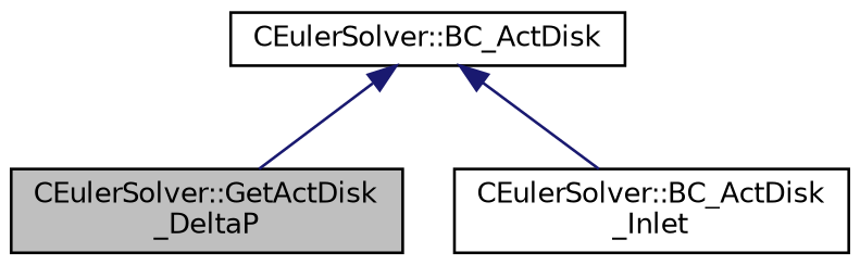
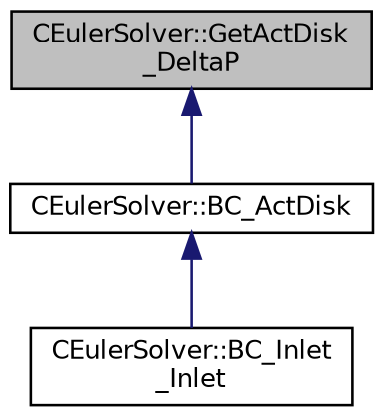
  digraph {
    rankdir=TB
    node [color=black fillcolor=white fontname=Helvetica fontsize=10 shape=record style=filled]
    edge [color=midnightblue dir=back fontname=Helvetica fontsize=10 labelfontname=Helvetica labelfontsize=10 style=solid]
    n1 [fillcolor=grey75 fontcolor=black height=0.2 label="CEulerSolver::GetActDisk\l_DeltaP" width=0.4]
    n2 [height=0.2 label="CEulerSolver::BC_ActDisk" width=0.4]
-   n3 [height=0.2 label="CEulerSolver::BC_ActDisk\l_Inlet" width=0.4]
-   n2 -> n1
+   n3 [height=0.2 label="CEulerSolver::BC_Inlet\l_Inlet" width=0.4]
+   n1 -> n2
    n2 -> n3
  }
